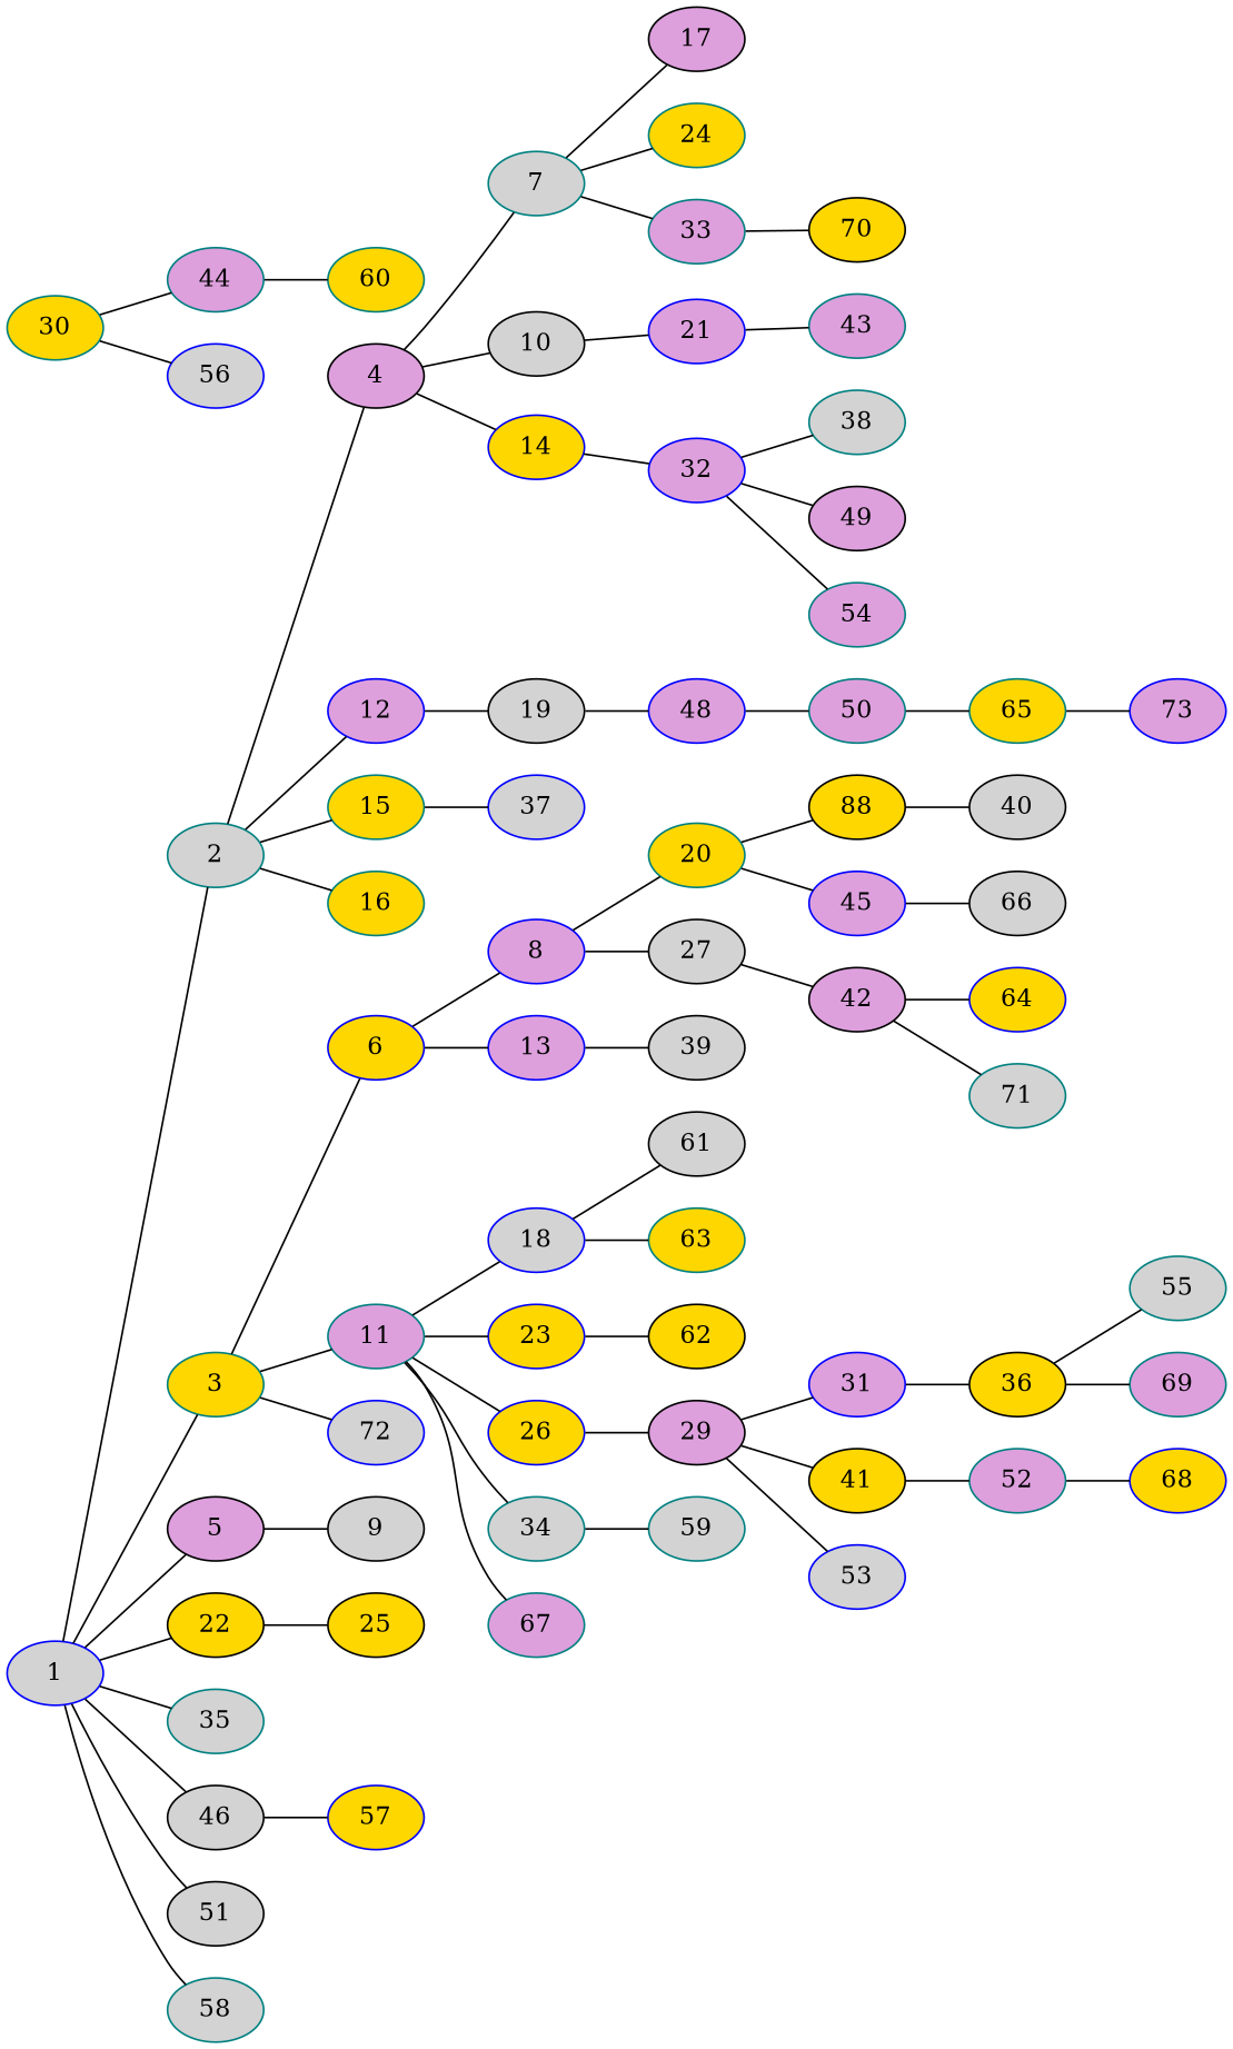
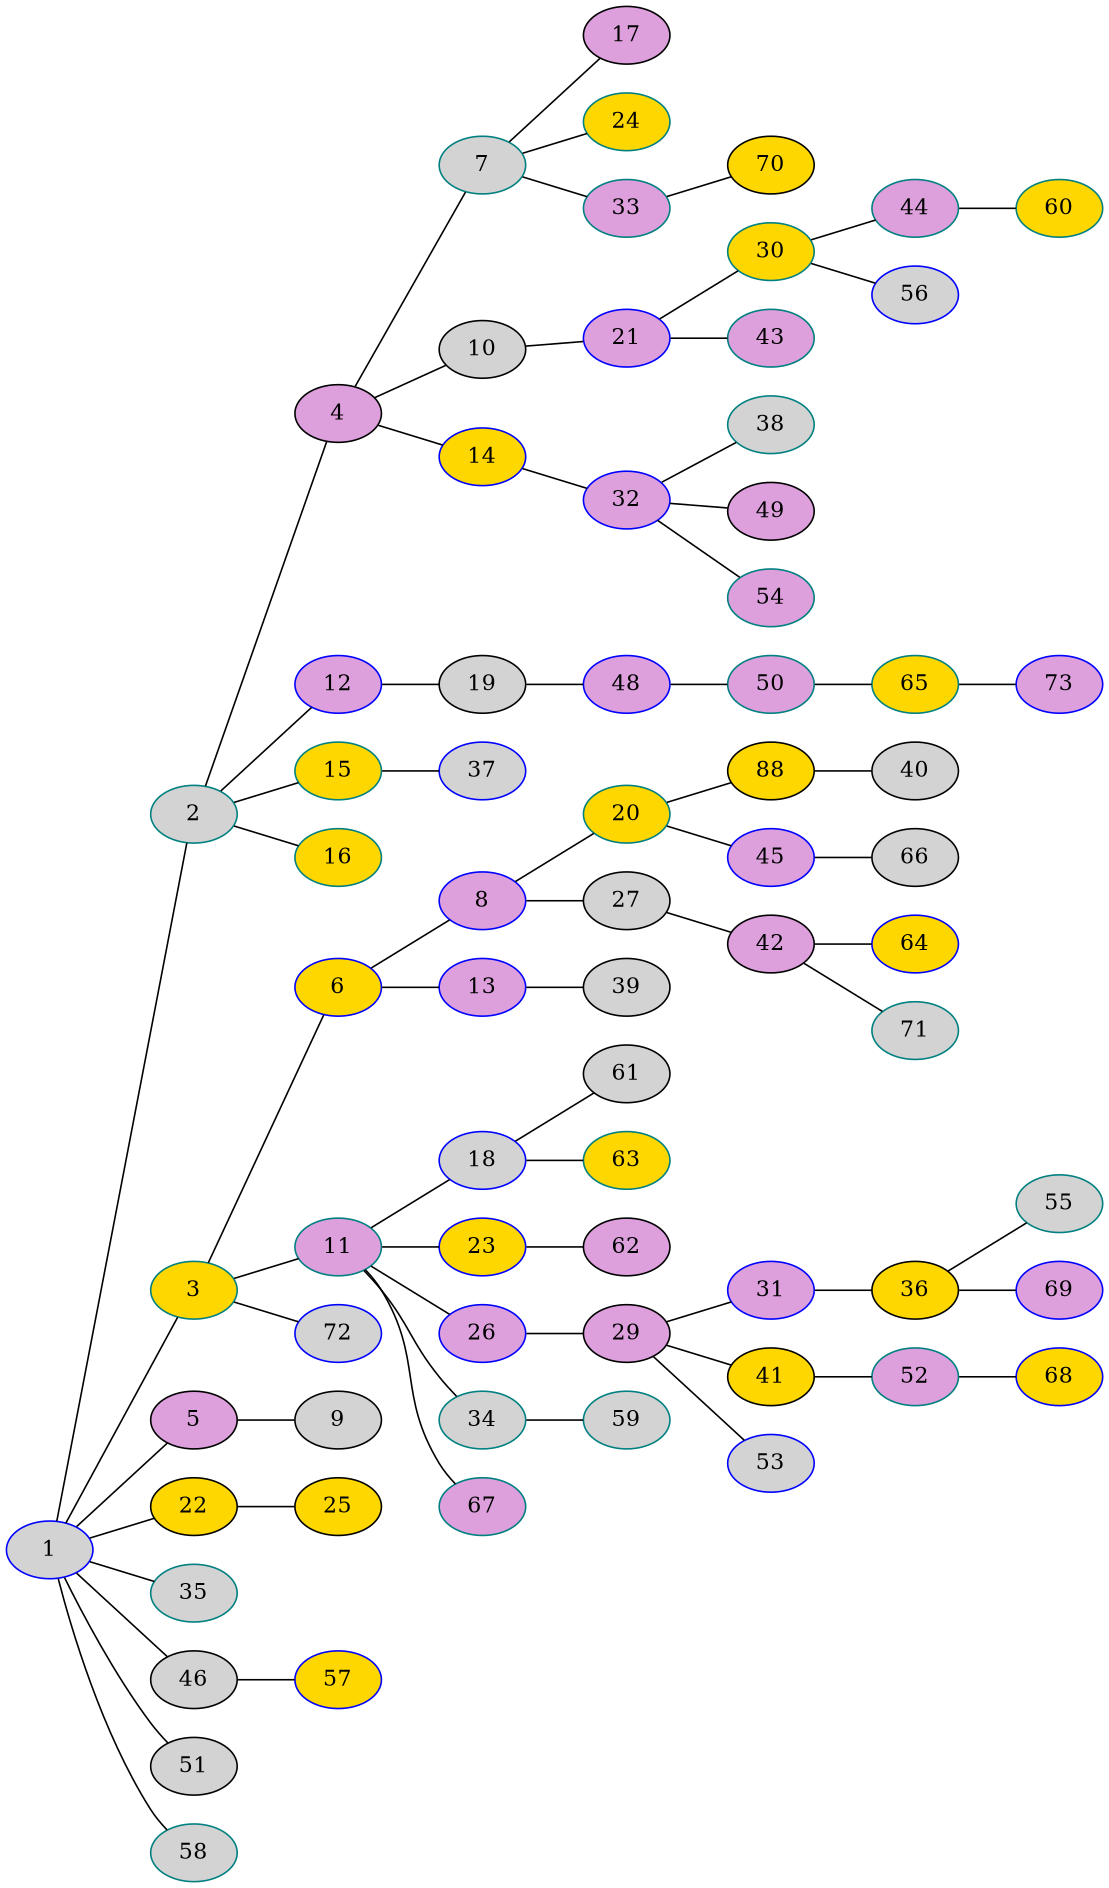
  graph {
    rankdir=LR
    node [color=teal fillcolor=lightgrey style=filled]
    edge [weight=1.0]
    1 [color=blue]
    2
    3 [fillcolor=gold]
    5 [color=black fillcolor=plum]
    22 [color=black fillcolor=gold]
    35
    46 [color=black]
    51 [color=black]
    58
    4 [color=black fillcolor=plum]
    12 [color=blue fillcolor=plum]
    15 [fillcolor=gold]
    16 [fillcolor=gold]
    6 [color=blue fillcolor=gold]
    11 [fillcolor=plum]
    72 [color=blue]
    9 [color=black]
    25 [color=black fillcolor=gold]
    57 [color=blue fillcolor=gold]
    7
    10 [color=black]
    14 [color=blue fillcolor=gold]
    19 [color=black]
    37 [color=blue]
    8 [color=blue fillcolor=plum]
    13 [color=blue fillcolor=plum]
    18 [color=blue]
    23 [color=blue fillcolor=gold]
-   26 [color=blue fillcolor=gold]
+   26 [color=blue fillcolor=plum]
    34
    67 [fillcolor=plum]
    17 [color=black fillcolor=plum]
    24 [fillcolor=gold]
    33 [fillcolor=plum]
    21 [color=blue fillcolor=plum]
    32 [color=blue fillcolor=plum]
    20 [fillcolor=gold]
    27 [color=black]
    39 [color=black]
    70 [color=black fillcolor=gold]
    n41 [color=black fillcolor=gold label=88]
    45 [color=blue fillcolor=plum]
    42 [color=black fillcolor=plum]
    30 [fillcolor=gold]
    43 [fillcolor=plum]
    61 [color=black]
    63 [fillcolor=gold]
-   62 [color=black fillcolor=gold]
+   62 [color=black fillcolor=plum]
    29 [color=black fillcolor=plum]
    59
    48 [color=blue fillcolor=plum]
    38
    49 [color=black fillcolor=plum]
    54 [fillcolor=plum]
    50 [fillcolor=plum]
    40 [color=black]
    66 [color=black]
    44 [fillcolor=plum]
    56 [color=blue]
    31 [color=blue fillcolor=plum]
    41 [color=black fillcolor=gold]
    53 [color=blue]
    64 [color=blue fillcolor=gold]
    71
    36 [color=black fillcolor=gold]
    52 [fillcolor=plum]
    60 [fillcolor=gold]
    55
-   69 [fillcolor=plum]
+   69 [color=blue fillcolor=plum]
    68 [color=blue fillcolor=gold]
    65 [fillcolor=gold]
    73 [color=blue fillcolor=plum]
    1 -- 2
    1 -- 3
    1 -- 5
    1 -- 22
    1 -- 35
    1 -- 46
    1 -- 51
    1 -- 58
    2 -- 4
    2 -- 12
    2 -- 15
    2 -- 16 [weight=2.0]
    3 -- 6
    3 -- 11
    3 -- 72
    5 -- 9 [weight=2.0]
    22 -- 25
    46 -- 57
    4 -- 7
    4 -- 10
    4 -- 14
    12 -- 19 [weight=3.0]
    15 -- 37
    6 -- 8
    6 -- 13 [weight=2.0]
    11 -- 18
    11 -- 23
    11 -- 26
    11 -- 34
    11 -- 67
    7 -- 17
    7 -- 24
    7 -- 33
    10 -- 21
    14 -- 32
    19 -- 48
    8 -- 20
    8 -- 27
    13 -- 39
    18 -- 61
    18 -- 63
    23 -- 62 [weight=2.0]
    26 -- 29
    34 -- 59
    33 -- 70
+   21 -- 30
    21 -- 43
    32 -- 38
    32 -- 49
    32 -- 54
    20 -- n41
    20 -- 45
    27 -- 42
    n41 -- 40
    45 -- 66
    42 -- 64
    42 -- 71
    30 -- 44
    30 -- 56
    29 -- 31 [weight=2.0]
    29 -- 41
    29 -- 53
    48 -- 50
    50 -- 65
    44 -- 60 [weight=3.0]
    31 -- 36
    41 -- 52
    36 -- 55
    36 -- 69
    52 -- 68 [weight=2.0]
    65 -- 73
  }
